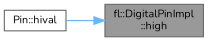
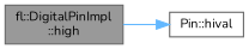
  digraph {
    rankdir=LR
    fontname=Nunito
    node [fontname=Nunito fontsize=10 shape=box style=filled]
    n1 [color=gray40 fillcolor=grey60 fontcolor=black height=0.2 label="fl::DigitalPinImpl\l::high" width=0.4]
    n2 [color=grey40 fillcolor=white height=0.2 label="Pin::hival" width=0.4]
-   n2 -> n1 [color=steelblue1 fontname=Nunito fontsize=10 labelfontname=Helvetica labelfontsize=10 style=solid]
+   n1 -> n2 [color=steelblue1 fontname=Nunito fontsize=10 labelfontname=Helvetica labelfontsize=10 style=solid]
  }
